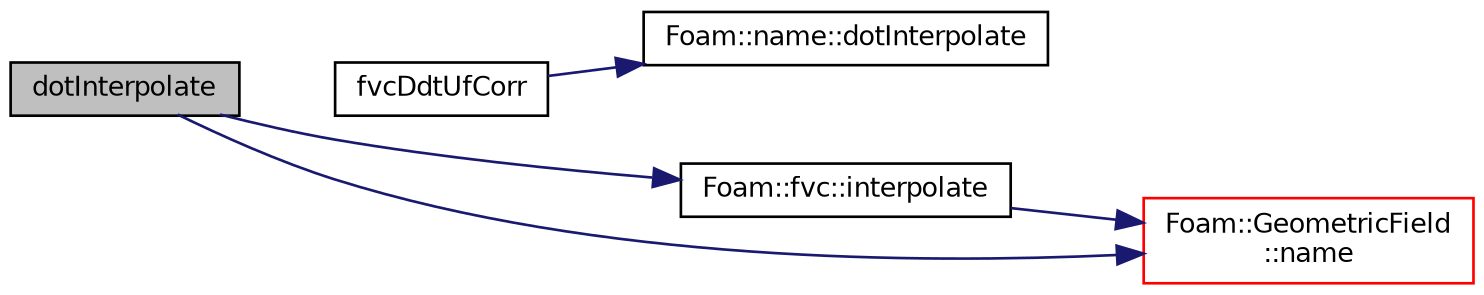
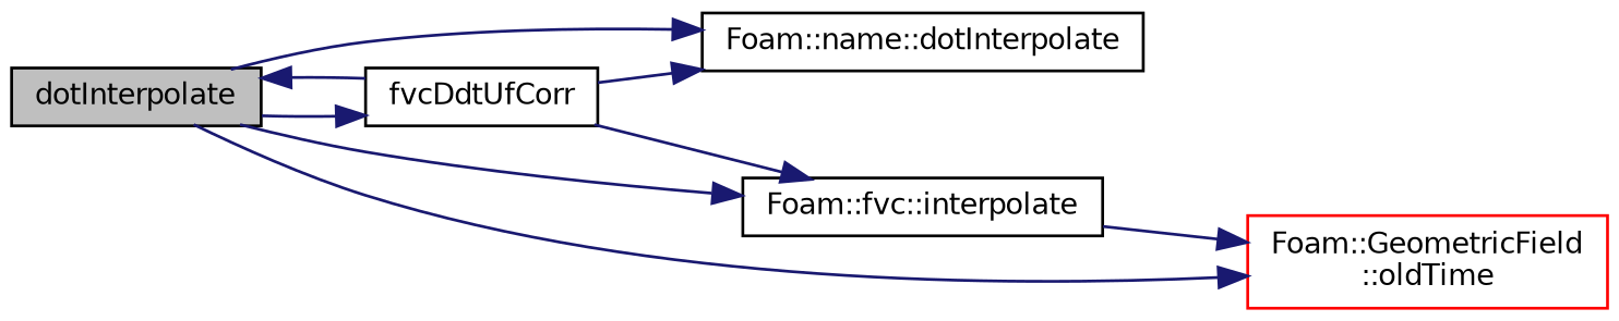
  digraph {
    rankdir=LR
    node [color=black fontname=Helvetica fontsize=10 shape=record]
    edge [color=midnightblue fontname=Helvetica fontsize=10 labelfontname=Helvetica labelfontsize=10 style=solid]
    n1 [fillcolor=grey75 fontcolor=black height=0.2 label=dotInterpolate style=filled width=0.4]
    n2 [height=0.2 label="Foam::name::dotInterpolate" width=0.4]
    n3 [height=0.2 label=fvcDdtUfCorr width=0.4]
    n4 [height=0.2 label="Foam::fvc::interpolate" width=0.4]
-   n5 [color=red height=0.2 label="Foam::GeometricField\l::name" width=0.4]
+   n5 [color=red height=0.2 label="Foam::GeometricField\l::oldTime" width=0.4]
+   n1 -> n2
+   n1 -> n3
    n1 -> n4
    n1 -> n5
+   n3 -> n1
    n3 -> n2
+   n3 -> n4
    n4 -> n5
  }
